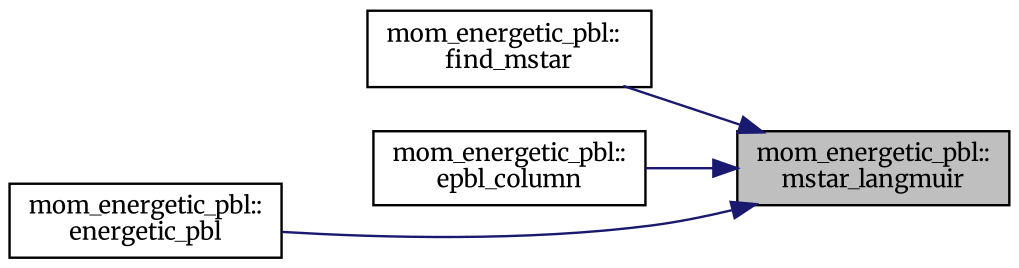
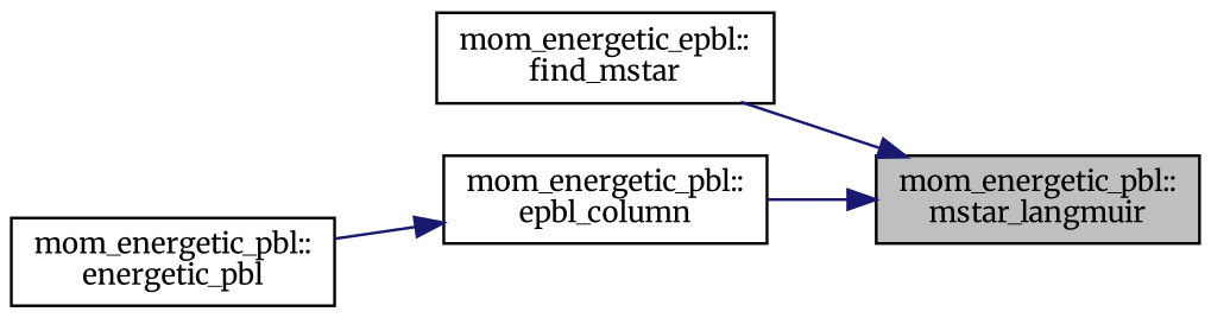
  digraph {
    fontname=Merriweather
    rankdir=RL
    node [color=black fillcolor=white fontname=Merriweather fontsize=10 shape=record style=filled]
    edge [color=midnightblue dir=back fontname=Merriweather fontsize=10 labelfontname=Helvetica labelfontsize=10 style=solid]
    n1 [fillcolor=grey75 fontcolor=black height=0.2 label="mom_energetic_pbl::\lmstar_langmuir" width=0.4]
-   n2 [height=0.2 label="mom_energetic_pbl::\lfind_mstar" width=0.4]
+   n2 [height=0.2 label="mom_energetic_epbl::\lfind_mstar" width=0.4]
    n3 [height=0.2 label="mom_energetic_pbl::\lepbl_column" width=0.4]
    n4 [height=0.2 label="mom_energetic_pbl::\lenergetic_pbl" width=0.4]
    n1 -> n2
    n1 -> n3
-   n1 -> n4
+   n3 -> n4
  }
